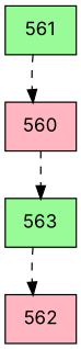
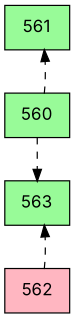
  digraph {
    fontname=Inter
    node [fillcolor=palegreen fontname=Inter shape=record style=filled]
    edge [fontname=Inter style=dashed]
    n1 [label="{561}"]
-   n2 [fillcolor=lightpink label="{560}"]
+   n2 [label="{560}"]
    n3 [label="{563}"]
    n4 [fillcolor=lightpink label="{562}"]
-   n1 -> n2
+   n2 -> n1
    n2 -> n3
-   n3 -> n4
+   n4 -> n3
  }
